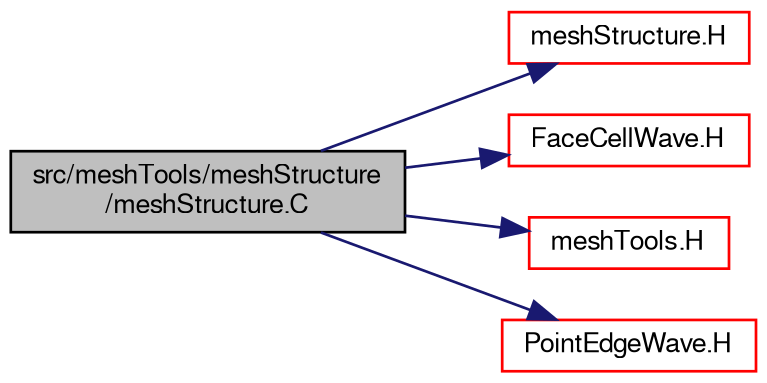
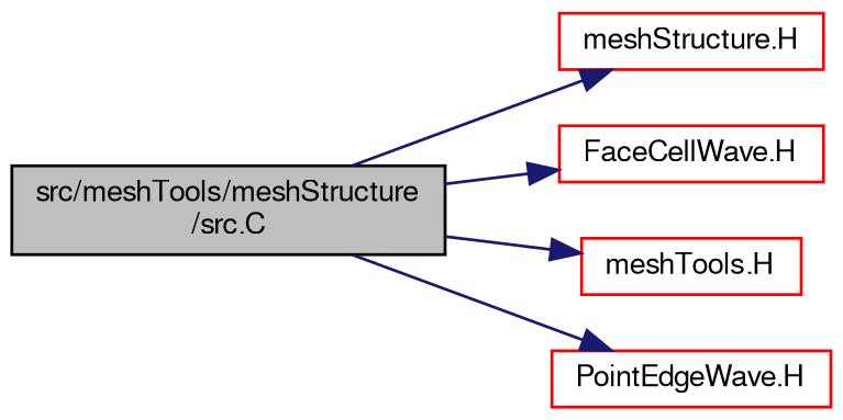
  digraph {
    rankdir=LR
    node [color=red fontname=FreeSans fontsize=10 shape=record]
    edge [color=midnightblue fontname=FreeSans fontsize=10 labelfontname=FreeSans labelfontsize=10 style=solid]
-   n1 [color=black fillcolor=grey75 fontcolor=black height=0.2 label="src/meshTools/meshStructure\l/meshStructure.C" style=filled width=0.4]
+   n1 [color=black fillcolor=grey75 fontcolor=black height=0.2 label="src/meshTools/meshStructure\l/src.C" style=filled width=0.4]
    n2 [height=0.2 label="meshStructure.H" width=0.4]
    n3 [height=0.2 label="FaceCellWave.H" width=0.4]
    n4 [height=0.2 label="meshTools.H" width=0.4]
    n5 [height=0.2 label="PointEdgeWave.H" width=0.4]
    n1 -> n2
    n1 -> n3
    n1 -> n4
    n1 -> n5
  }
